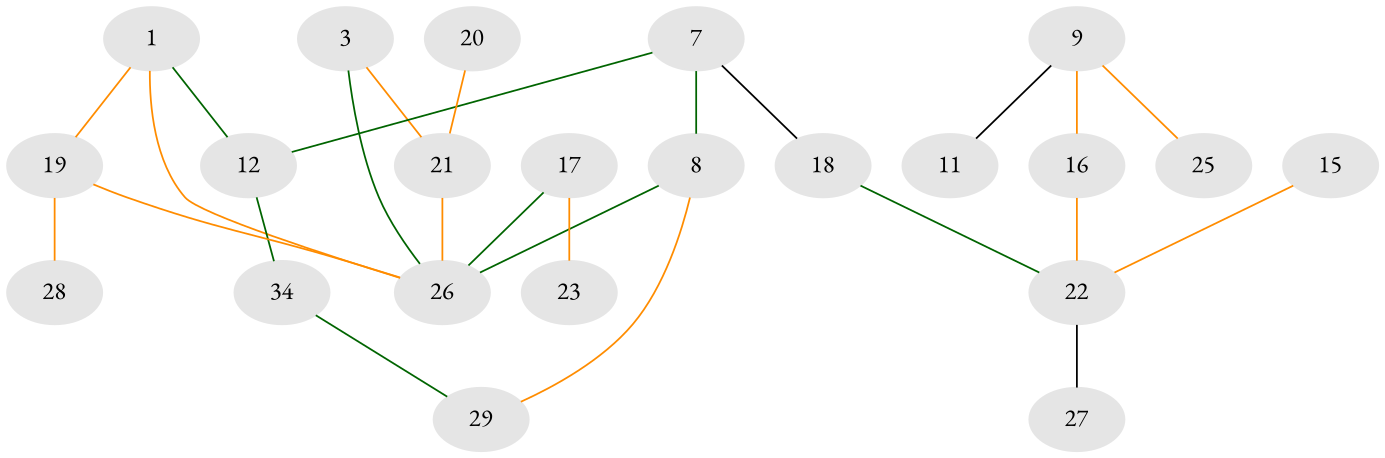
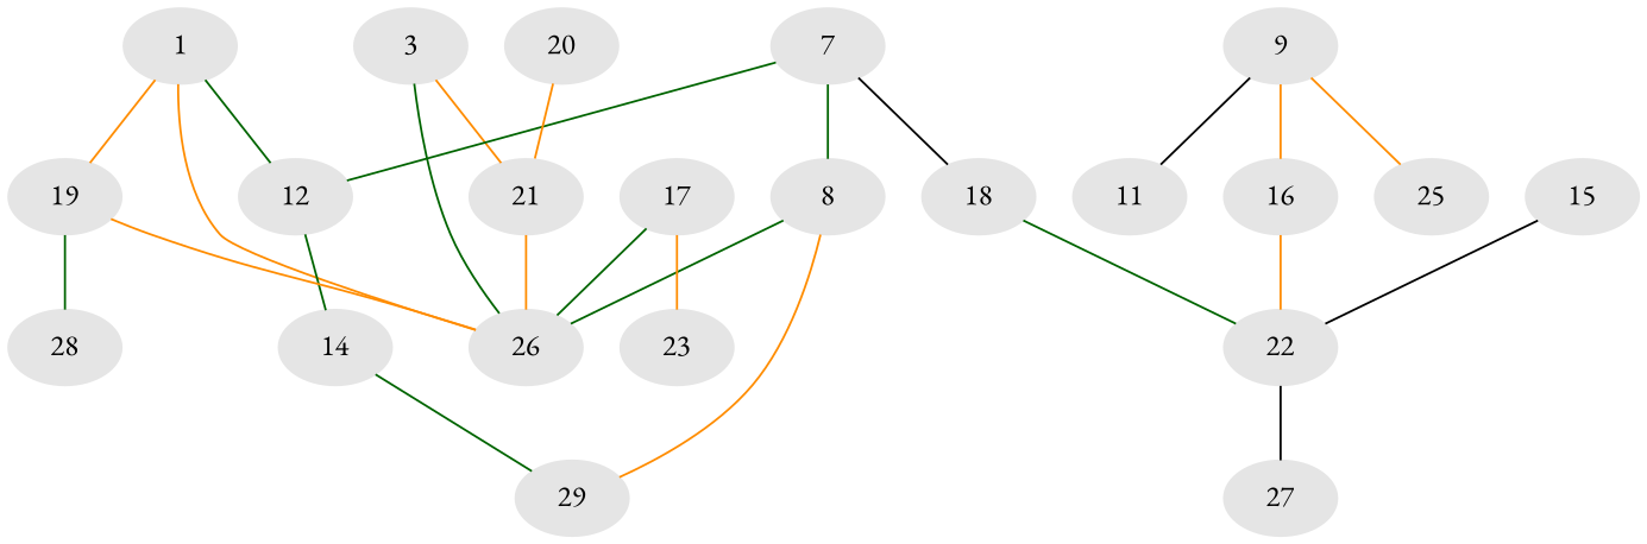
  graph {
    fontname="EB Garamond"
    node [color=gray90 fontname="EB Garamond" style=filled]
    edge [color=darkorange fontname="EB Garamond" weight=1.0]
    1
    12
    19
    26
-   14 [label=34]
+   14
    28
    3
    21
    7
    8
    18
    29
    22
    9
    11
    16
    n17 [label=25]
    15
    27
    17
    23
    20
    1 -- 12 [color=darkgreen]
    1 -- 19
    1 -- 26
    12 -- 14 [color=darkgreen]
    19 -- 26
-   19 -- 28
+   19 -- 28 [color=darkgreen]
    14 -- 29 [color=darkgreen]
    3 -- 26 [color=darkgreen]
    3 -- 21
    21 -- 26
    7 -- 12 [color=darkgreen]
    7 -- 8 [color=darkgreen]
    7 -- 18 [color=black]
    8 -- 26 [color=darkgreen]
    8 -- 29
    18 -- 22 [color=darkgreen]
    22 -- 27 [color=black]
    9 -- 11 [color=black]
    9 -- 16
    9 -- n17
    16 -- 22
-   15 -- 22
+   15 -- 22 [color=black]
    17 -- 26 [color=darkgreen weight=2.0]
    17 -- 23
    20 -- 21
  }
